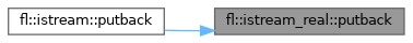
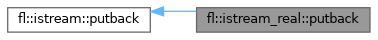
  digraph {
    rankdir=RL
    node [fontname=Helvetica fontsize=10 shape=box style=filled]
    n1 [color=gray40 fillcolor=grey60 fontcolor=black height=0.2 label="fl::istream_real::putback" width=0.4]
    n2 [color=grey40 fillcolor=white height=0.2 label="fl::istream::putback" width=0.4]
-   n1 -> n2 [color=steelblue1 dir=back fontname=Helvetica fontsize=10 labelfontname=Helvetica labelfontsize=10 style=solid]
+   n2 -> n1 [color=steelblue1 dir=back fontname=Helvetica fontsize=10 labelfontname=Helvetica labelfontsize=10 style=solid]
  }
